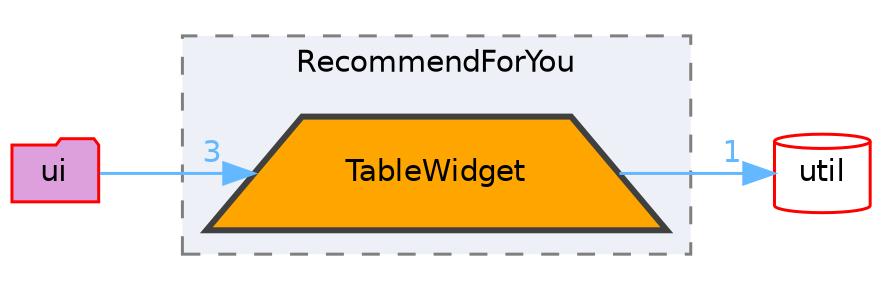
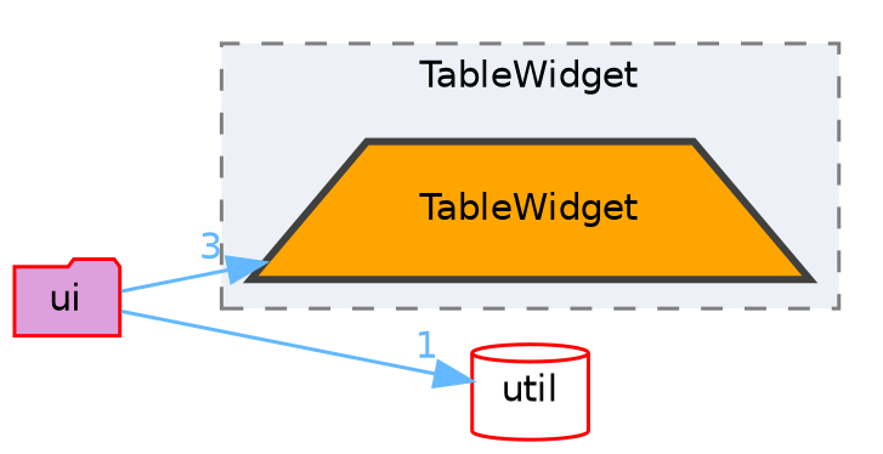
  digraph {
    compound=true
    rankdir=LR
    node [color=red fontname=Helvetica fontsize=10 style=filled]
    edge [color=steelblue1 fontcolor=steelblue1 fontname=Helvetica fontsize=10 labeldistance=1.5 labelfontname=Helvetica labelfontsize=10 style=solid]
    n1 [color=grey25 fillcolor=orange height=0.2 label=TableWidget shape=trapezium style="filled,bold" width=0.4]
    n2 [fillcolor=white height=0.2 label=util shape=cylinder width=0.4]
    n3 [fillcolor=plum height=0.2 label=ui shape=folder width=0.4]
    subgraph cluster_1 {
      bgcolor="#edf0f7"
      fontname=Helvetica
      fontsize=10
-     label=RecommendForYou
+     label=TableWidget
      pencolor=grey50
      style="filled,dashed"
      n1
    }
-   n1 -> n2 [headlabel=1]
+   n3 -> n2 [headlabel=1]
    n3 -> n1 [headlabel=3]
  }
